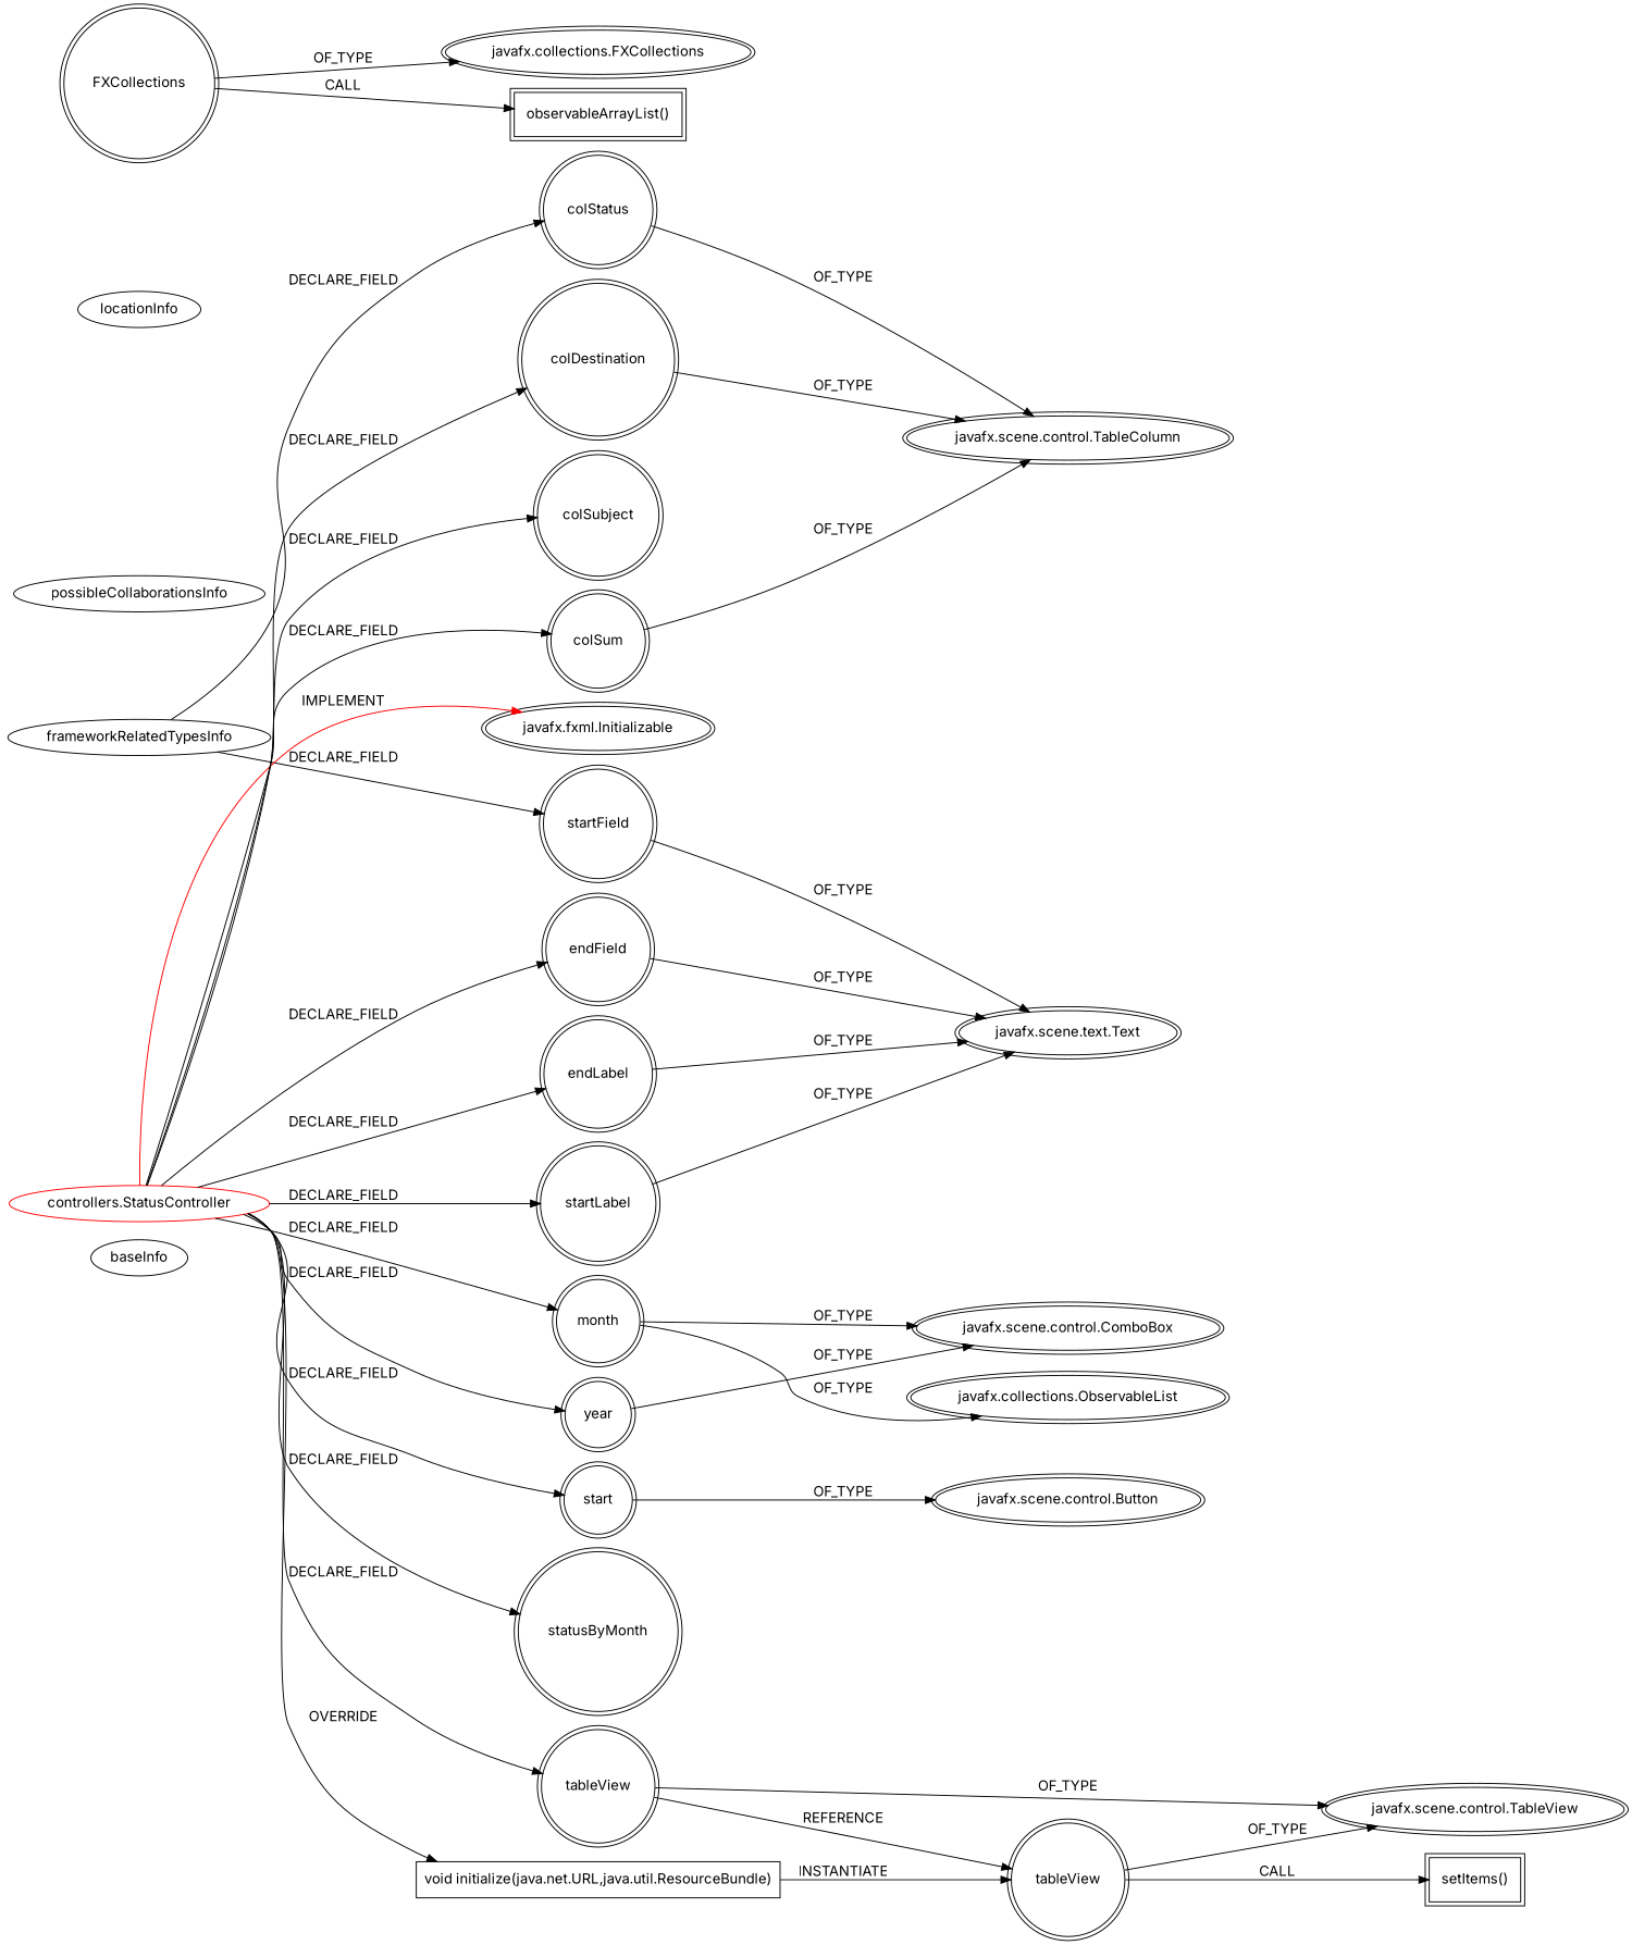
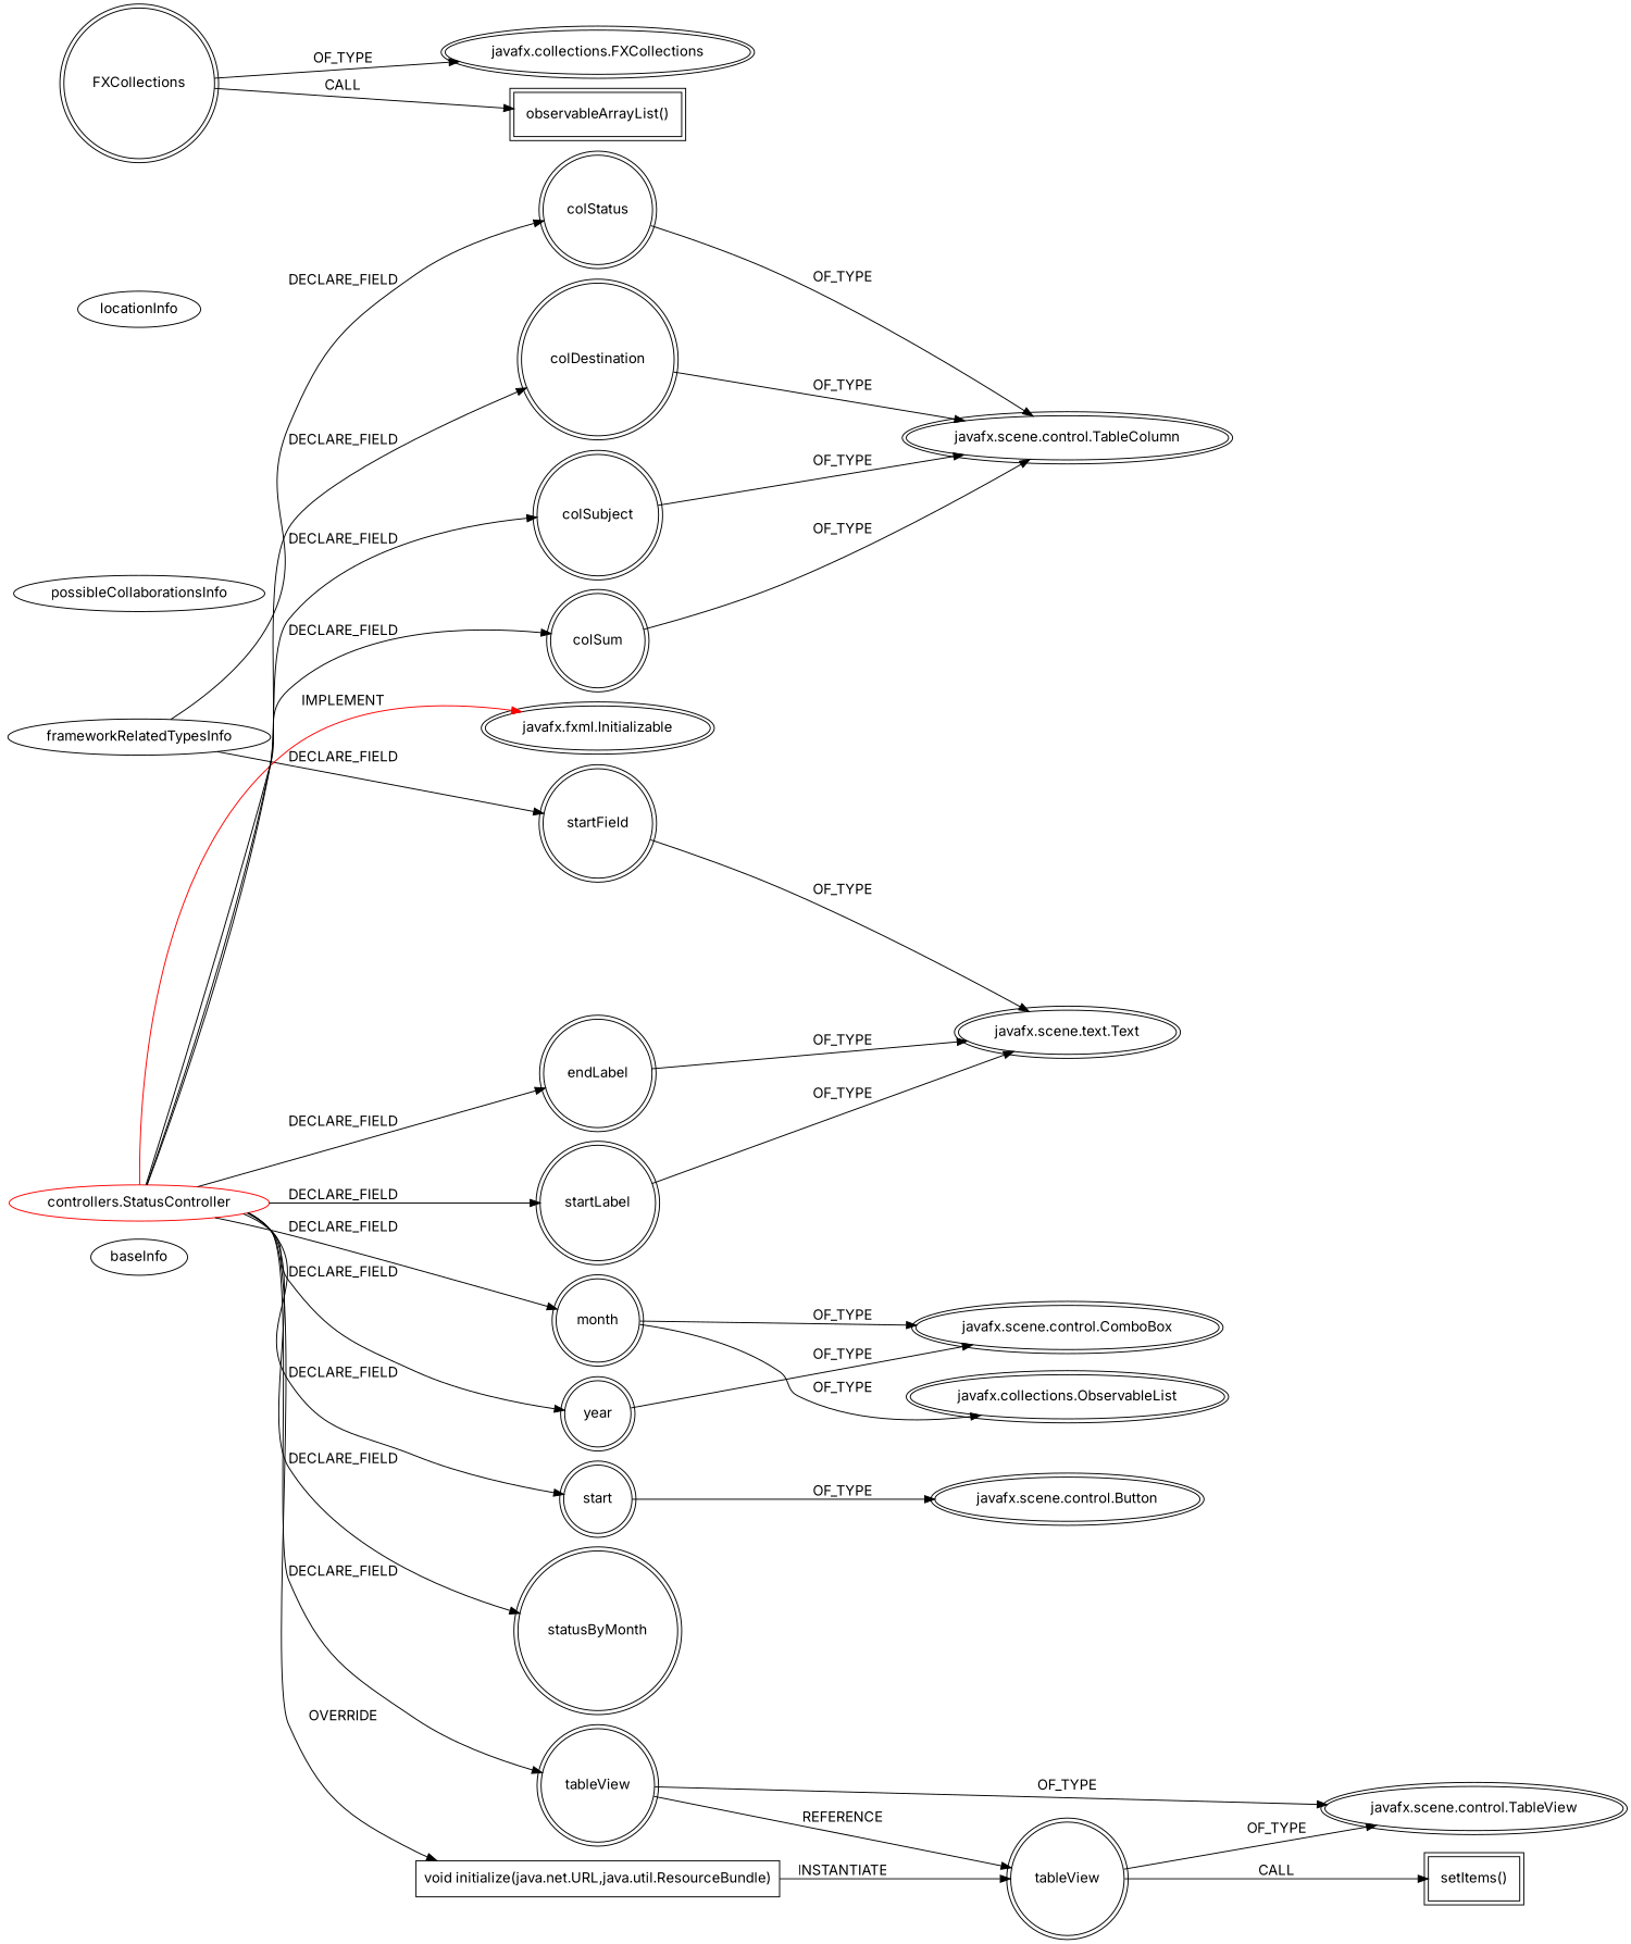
  digraph {
    fontname=Inter
    rankdir=LR
    node [fontname=Inter isFrameworkType=true peripheries=2 shape=circle vertexType=FIELD_DECLARATION]
    edge [fontname=Inter]
    baseInfo [category=extension_graph graphId=3574 isAnonymous=false possibleRelation=false isFrameworkType="" peripheries="" shape="" vertexType=""]
    frameworkRelatedTypesInfo [0="javafx.fxml.Initializable" isFrameworkType="" peripheries="" shape="" vertexType=""]
    n3 [label=colStatus]
    n4 [label=startField]
    possibleCollaborationsInfo [isFrameworkType="" peripheries="" shape="" vertexType=""]
    locationInfo [contextSignature=StatusController filePath="/matanghuy-SPCA/SPCA-master/SPCA/src/controllers/StatusController.java" graphId=3574 projectName="matanghuy-SPCA" isFrameworkType="" peripheries="" shape="" vertexType=""]
    n7 [color=red isFrameworkType=false label="controllers.StatusController" vertexType=ROOT_CLIENT_CLASS_DECLARATION peripheries="" shape=""]
    n8 [label="javafx.fxml.Initializable" vertexType=FRAMEWORK_INTERFACE_TYPE shape=""]
    n9 [label=colDestination]
    n10 [label=colSubject]
    n11 [label=colSum]
-   n12 [label=endField]
    n13 [label=endLabel]
    n14 [label=month]
    n15 [label=start]
    n16 [label=startLabel]
    n17 [label=statusByMonth]
    n18 [label=tableView]
    n19 [label=year]
    n20 [isFrameworkType=false label="void initialize(java.net.URL,java.util.ResourceBundle)" shape=box vertexType=OVERRIDING_METHOD_DECLARATION peripheries=""]
    n21 [label="javafx.scene.control.TableColumn" vertexType=FRAMEWORK_CLASS_TYPE shape=""]
    n22 [label="javafx.scene.text.Text" vertexType=FRAMEWORK_CLASS_TYPE shape=""]
    n23 [label="javafx.scene.control.ComboBox" vertexType=FRAMEWORK_CLASS_TYPE shape=""]
    n24 [label="javafx.collections.ObservableList" vertexType=FRAMEWORK_INTERFACE_TYPE shape=""]
    n25 [label="javafx.scene.control.Button" vertexType=FRAMEWORK_CLASS_TYPE shape=""]
    n26 [label="javafx.scene.control.TableView" vertexType=FRAMEWORK_CLASS_TYPE shape=""]
    n27 [label=tableView vertexType=VARIABLE_EXPRESION]
    n28 [label="setItems()" shape=box vertexType=INSIDE_CALL]
    n29 [label=FXCollections vertexType=VARIABLE_EXPRESION]
    n30 [label="javafx.collections.FXCollections" vertexType=FRAMEWORK_CLASS_TYPE shape=""]
    n31 [label="observableArrayList()" shape=box vertexType=INSIDE_CALL]
    frameworkRelatedTypesInfo -> n3 [label=DECLARE_FIELD]
    frameworkRelatedTypesInfo -> n4 [label=DECLARE_FIELD]
    n3 -> n21 [label=OF_TYPE]
    n4 -> n22 [label=OF_TYPE]
    n7 -> n8 [color=red label=IMPLEMENT]
    n7 -> n9 [label=DECLARE_FIELD]
    n7 -> n10 [label=DECLARE_FIELD]
    n7 -> n11 [label=DECLARE_FIELD]
-   n7 -> n12 [label=DECLARE_FIELD]
    n7 -> n13 [label=DECLARE_FIELD]
    n7 -> n14 [label=DECLARE_FIELD]
    n7 -> n15 [label=DECLARE_FIELD]
    n7 -> n16 [label=DECLARE_FIELD]
    n7 -> n17 [label=DECLARE_FIELD]
    n7 -> n18 [label=DECLARE_FIELD]
    n7 -> n19 [label=DECLARE_FIELD]
    n7 -> n20 [label=OVERRIDE]
    n9 -> n21 [label=OF_TYPE]
+   n10 -> n21 [label=OF_TYPE]
    n11 -> n21 [label=OF_TYPE]
-   n12 -> n22 [label=OF_TYPE]
    n13 -> n22 [label=OF_TYPE]
    n14 -> n23 [label=OF_TYPE]
    n14 -> n24 [label=OF_TYPE]
    n15 -> n25 [label=OF_TYPE]
    n16 -> n22 [label=OF_TYPE]
    n18 -> n26 [label=OF_TYPE]
    n18 -> n27 [label=REFERENCE]
    n19 -> n23 [label=OF_TYPE]
    n20 -> n27 [label=INSTANTIATE]
    n27 -> n26 [label=OF_TYPE]
    n27 -> n28 [label=CALL]
    n29 -> n30 [label=OF_TYPE]
    n29 -> n31 [label=CALL]
  }
